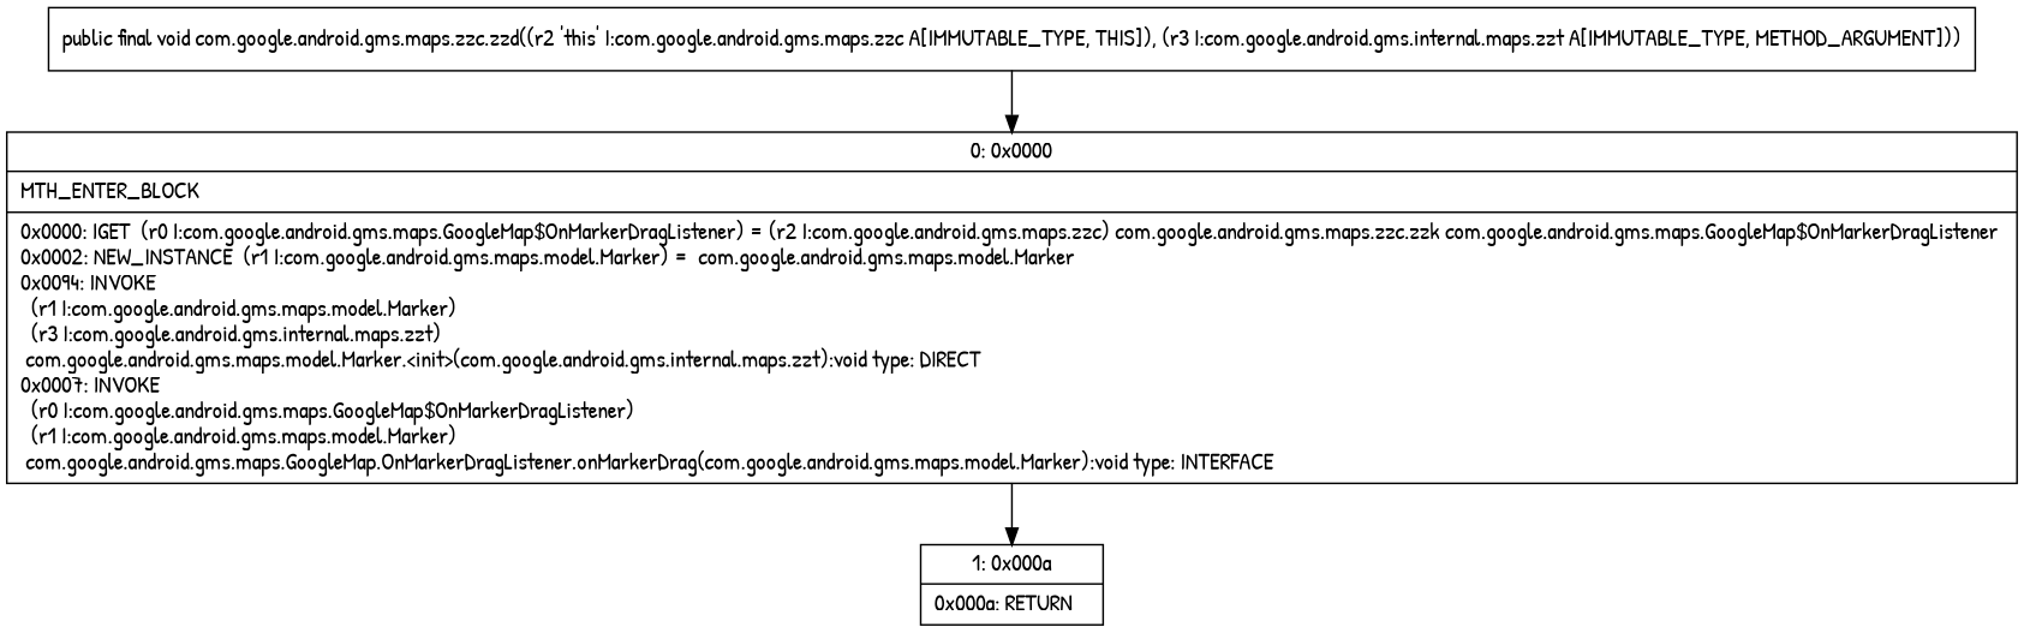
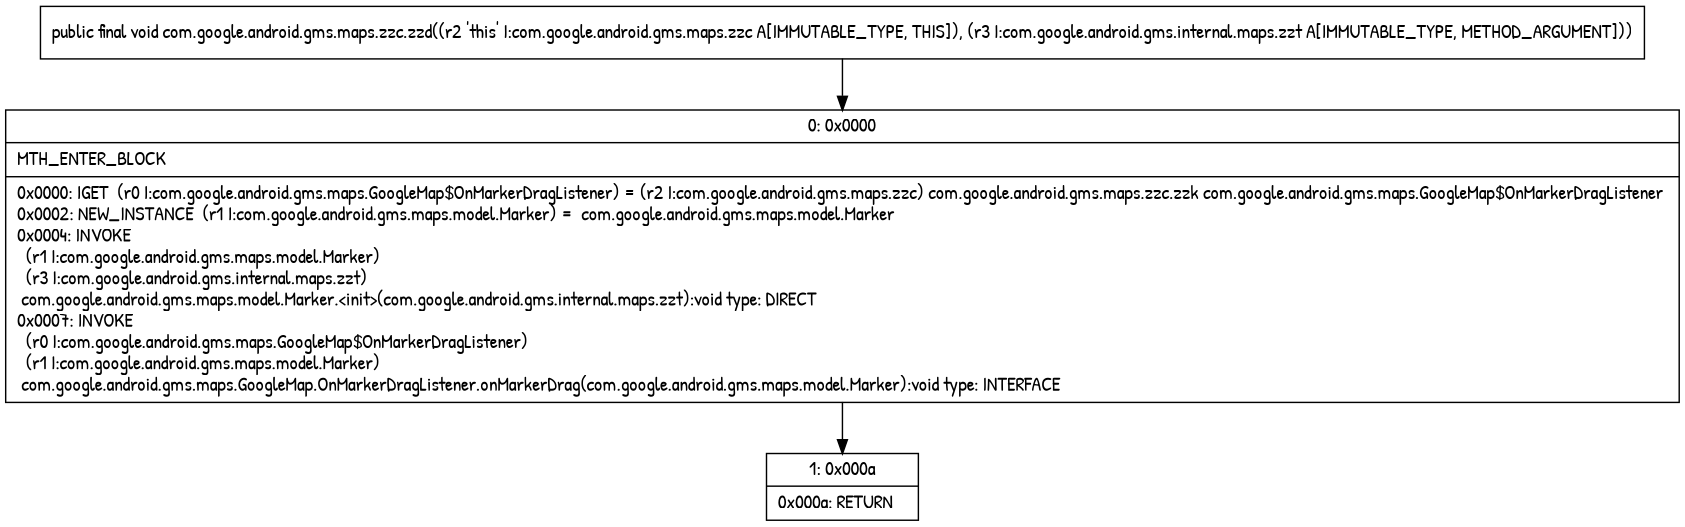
  digraph {
    fontname="Patrick Hand"
    node [shape=record fontname="Patrick Hand"]
    edge [fontname="Patrick Hand"]
-   n1 [label="{0\:\ 0x0000|MTH_ENTER_BLOCK\l|0x0000: IGET  (r0 I:com.google.android.gms.maps.GoogleMap$OnMarkerDragListener) = (r2 I:com.google.android.gms.maps.zzc) com.google.android.gms.maps.zzc.zzk com.google.android.gms.maps.GoogleMap$OnMarkerDragListener \l0x0002: NEW_INSTANCE  (r1 I:com.google.android.gms.maps.model.Marker) =  com.google.android.gms.maps.model.Marker \l0x0094: INVOKE  \l  (r1 I:com.google.android.gms.maps.model.Marker)\l  (r3 I:com.google.android.gms.internal.maps.zzt)\l com.google.android.gms.maps.model.Marker.\<init\>(com.google.android.gms.internal.maps.zzt):void type: DIRECT \l0x0007: INVOKE  \l  (r0 I:com.google.android.gms.maps.GoogleMap$OnMarkerDragListener)\l  (r1 I:com.google.android.gms.maps.model.Marker)\l com.google.android.gms.maps.GoogleMap.OnMarkerDragListener.onMarkerDrag(com.google.android.gms.maps.model.Marker):void type: INTERFACE \l}"]
+   n1 [label="{0\:\ 0x0000|MTH_ENTER_BLOCK\l|0x0000: IGET  (r0 I:com.google.android.gms.maps.GoogleMap$OnMarkerDragListener) = (r2 I:com.google.android.gms.maps.zzc) com.google.android.gms.maps.zzc.zzk com.google.android.gms.maps.GoogleMap$OnMarkerDragListener \l0x0002: NEW_INSTANCE  (r1 I:com.google.android.gms.maps.model.Marker) =  com.google.android.gms.maps.model.Marker \l0x0004: INVOKE  \l  (r1 I:com.google.android.gms.maps.model.Marker)\l  (r3 I:com.google.android.gms.internal.maps.zzt)\l com.google.android.gms.maps.model.Marker.\<init\>(com.google.android.gms.internal.maps.zzt):void type: DIRECT \l0x0007: INVOKE  \l  (r0 I:com.google.android.gms.maps.GoogleMap$OnMarkerDragListener)\l  (r1 I:com.google.android.gms.maps.model.Marker)\l com.google.android.gms.maps.GoogleMap.OnMarkerDragListener.onMarkerDrag(com.google.android.gms.maps.model.Marker):void type: INTERFACE \l}"]
    n2 [label="{1\:\ 0x000a|0x000a: RETURN   \l}"]
    n3 [label="{public final void com.google.android.gms.maps.zzc.zzd((r2 'this' I:com.google.android.gms.maps.zzc A[IMMUTABLE_TYPE, THIS]), (r3 I:com.google.android.gms.internal.maps.zzt A[IMMUTABLE_TYPE, METHOD_ARGUMENT])) }"]
    n1 -> n2
    n3 -> n1
  }
